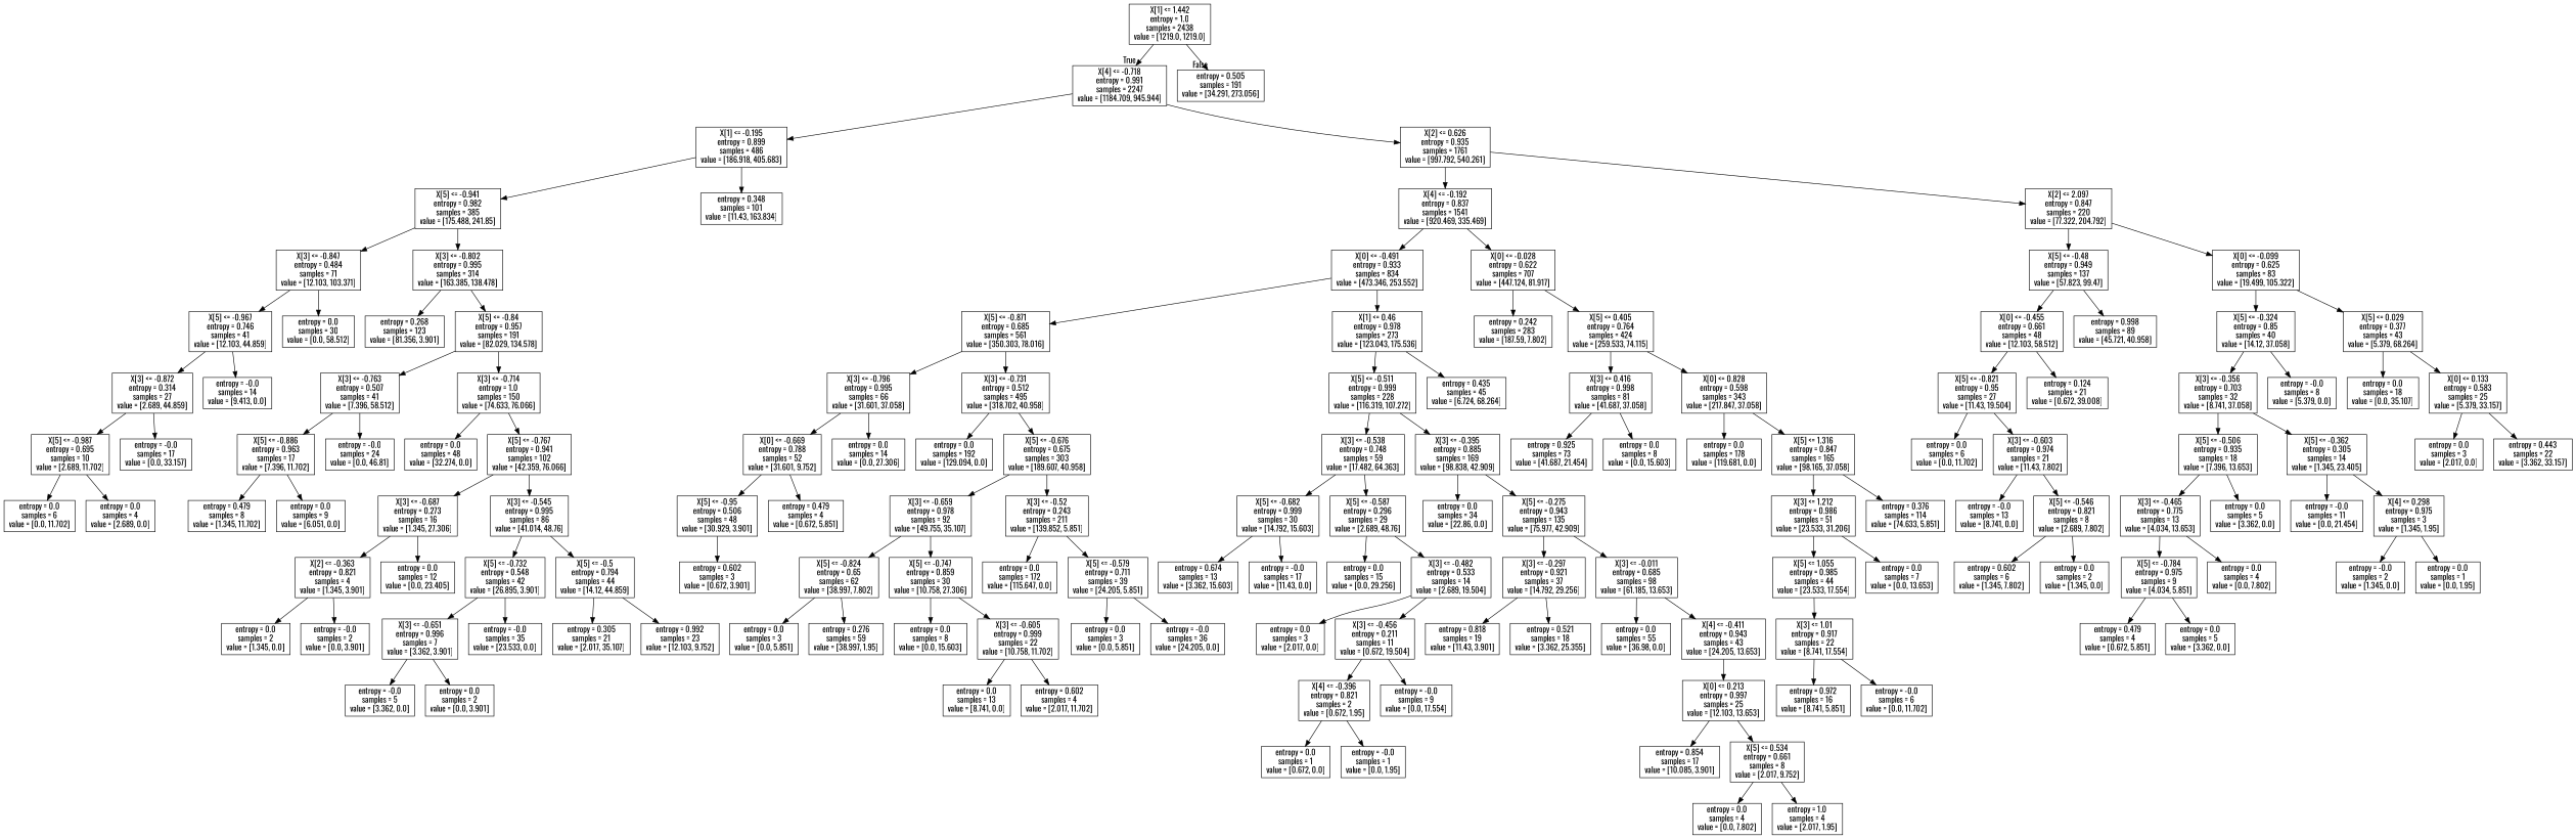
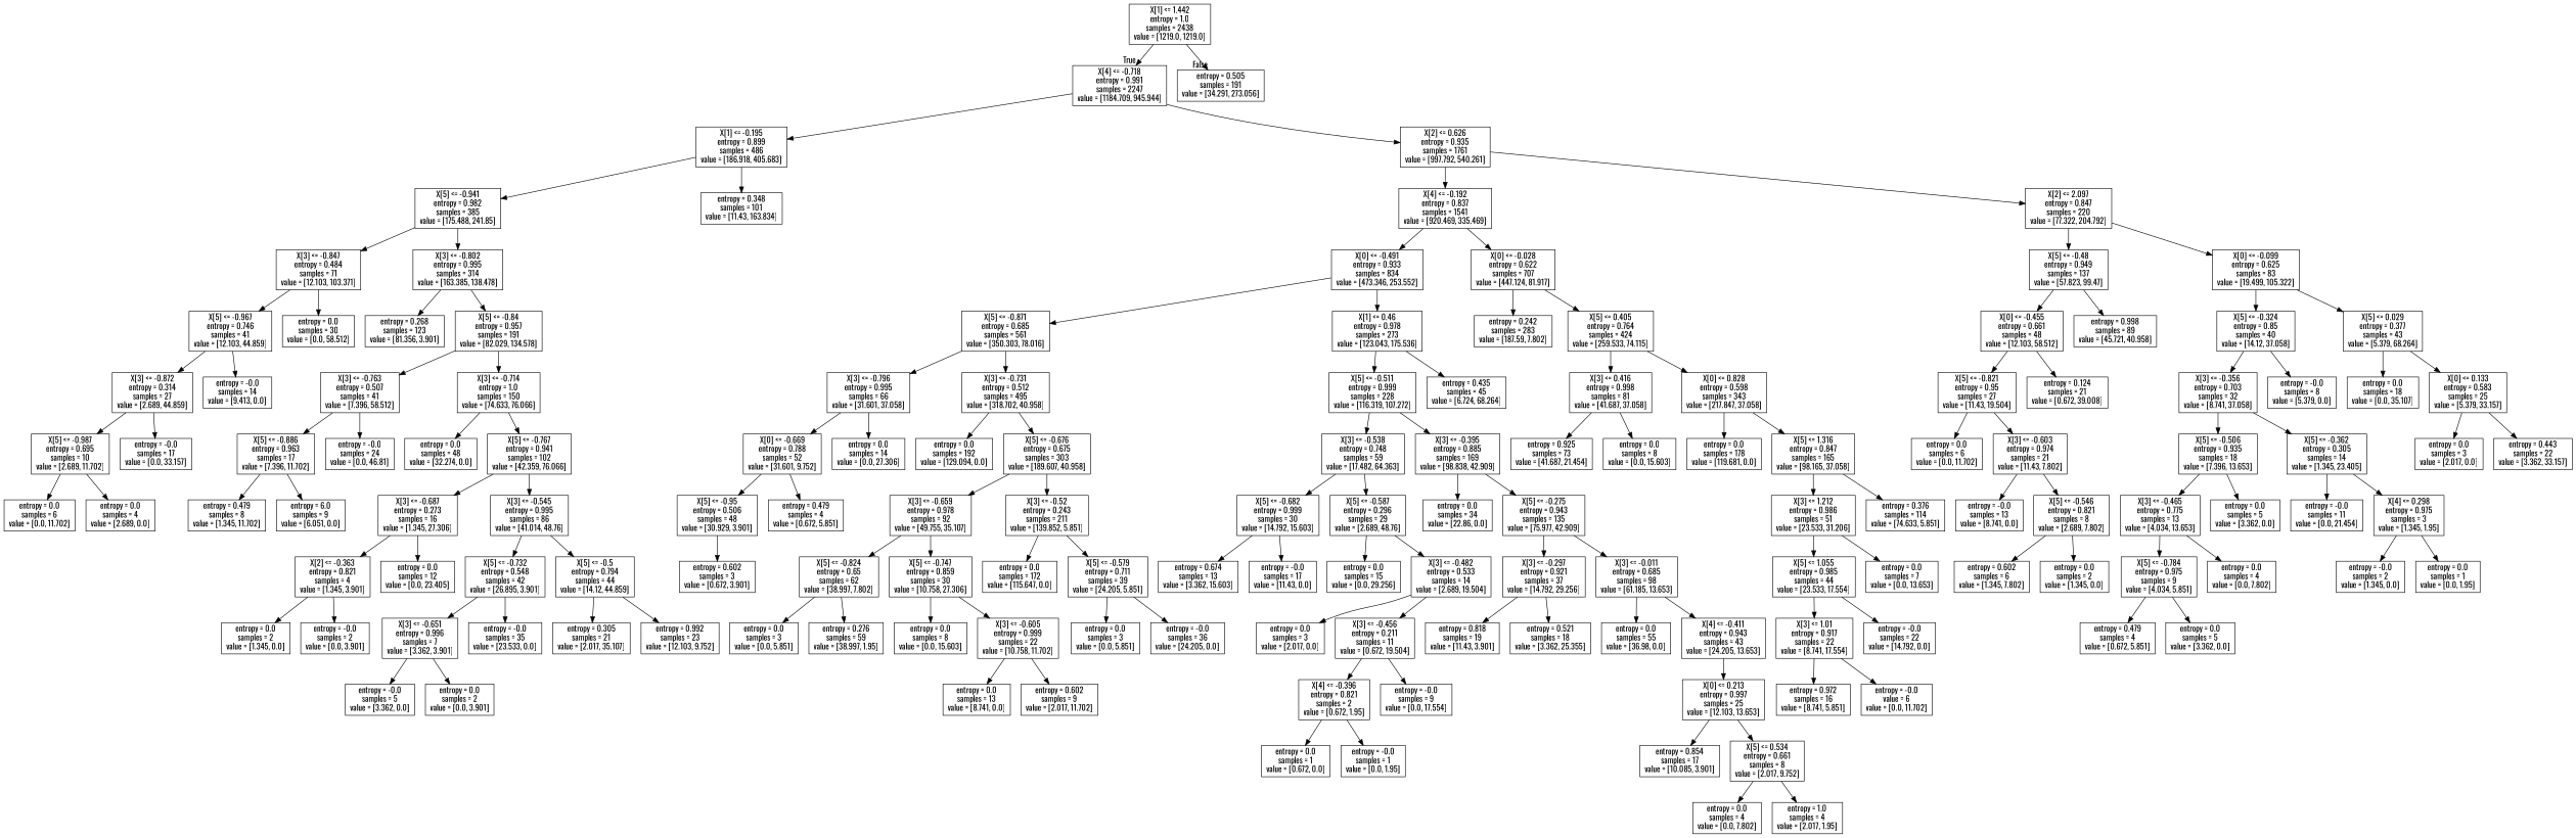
  digraph {
    fontname=Oswald
    node [fontname=Oswald shape=box]
    edge [fontname=Oswald]
    n1 [label="X[1] <= 1.442\nentropy = 1.0\nsamples = 2438\nvalue = [1219.0, 1219.0]"]
    n2 [label="X[4] <= -0.718\nentropy = 0.991\nsamples = 2247\nvalue = [1184.709, 945.944]"]
    n3 [label="entropy = 0.505\nsamples = 191\nvalue = [34.291, 273.056]"]
    n4 [label="X[1] <= -0.195\nentropy = 0.899\nsamples = 486\nvalue = [186.918, 405.683]"]
    n5 [label="X[2] <= 0.626\nentropy = 0.935\nsamples = 1761\nvalue = [997.792, 540.261]"]
    n6 [label="X[5] <= -0.941\nentropy = 0.982\nsamples = 385\nvalue = [175.488, 241.85]"]
    n7 [label="entropy = 0.348\nsamples = 101\nvalue = [11.43, 163.834]"]
    n8 [label="X[4] <= -0.192\nentropy = 0.837\nsamples = 1541\nvalue = [920.469, 335.469]"]
    n9 [label="X[2] <= 2.097\nentropy = 0.847\nsamples = 220\nvalue = [77.322, 204.792]"]
    n10 [label="X[3] <= -0.847\nentropy = 0.484\nsamples = 71\nvalue = [12.103, 103.371]"]
    n11 [label="X[3] <= -0.802\nentropy = 0.995\nsamples = 314\nvalue = [163.385, 138.478]"]
    n12 [label="X[5] <= -0.967\nentropy = 0.746\nsamples = 41\nvalue = [12.103, 44.859]"]
    n13 [label="entropy = 0.0\nsamples = 30\nvalue = [0.0, 58.512]"]
    n14 [label="entropy = 0.268\nsamples = 123\nvalue = [81.356, 3.901]"]
    n15 [label="X[5] <= -0.84\nentropy = 0.957\nsamples = 191\nvalue = [82.029, 134.578]"]
    n16 [label="X[3] <= -0.872\nentropy = 0.314\nsamples = 27\nvalue = [2.689, 44.859]"]
    n17 [label="entropy = -0.0\nsamples = 14\nvalue = [9.413, 0.0]"]
    n18 [label="X[5] <= -0.987\nentropy = 0.695\nsamples = 10\nvalue = [2.689, 11.702]"]
    n19 [label="entropy = -0.0\nsamples = 17\nvalue = [0.0, 33.157]"]
    n20 [label="entropy = 0.0\nsamples = 6\nvalue = [0.0, 11.702]"]
    n21 [label="entropy = 0.0\nsamples = 4\nvalue = [2.689, 0.0]"]
    n22 [label="X[3] <= -0.763\nentropy = 0.507\nsamples = 41\nvalue = [7.396, 58.512]"]
    n23 [label="X[3] <= -0.714\nentropy = 1.0\nsamples = 150\nvalue = [74.633, 76.066]"]
    n24 [label="X[5] <= -0.886\nentropy = 0.963\nsamples = 17\nvalue = [7.396, 11.702]"]
    n25 [label="entropy = -0.0\nsamples = 24\nvalue = [0.0, 46.81]"]
    n26 [label="entropy = 0.0\nsamples = 48\nvalue = [32.274, 0.0]"]
    n27 [label="X[5] <= -0.767\nentropy = 0.941\nsamples = 102\nvalue = [42.359, 76.066]"]
    n28 [label="entropy = 0.479\nsamples = 8\nvalue = [1.345, 11.702]"]
-   n29 [label="entropy = 0.0\nsamples = 9\nvalue = [6.051, 0.0]"]
+   n29 [label="entropy = 6.0\nsamples = 9\nvalue = [6.051, 0.0]"]
    n30 [label="X[3] <= -0.687\nentropy = 0.273\nsamples = 16\nvalue = [1.345, 27.306]"]
    n31 [label="X[3] <= -0.545\nentropy = 0.995\nsamples = 86\nvalue = [41.014, 48.76]"]
    n32 [label="X[2] <= -0.363\nentropy = 0.821\nsamples = 4\nvalue = [1.345, 3.901]"]
    n33 [label="entropy = 0.0\nsamples = 12\nvalue = [0.0, 23.405]"]
    n34 [label="X[5] <= -0.732\nentropy = 0.548\nsamples = 42\nvalue = [26.895, 3.901]"]
    n35 [label="X[5] <= -0.5\nentropy = 0.794\nsamples = 44\nvalue = [14.12, 44.859]"]
    n36 [label="entropy = 0.0\nsamples = 2\nvalue = [1.345, 0.0]"]
    n37 [label="entropy = -0.0\nsamples = 2\nvalue = [0.0, 3.901]"]
    n38 [label="X[3] <= -0.651\nentropy = 0.996\nsamples = 7\nvalue = [3.362, 3.901]"]
    n39 [label="entropy = -0.0\nsamples = 35\nvalue = [23.533, 0.0]"]
    n40 [label="entropy = 0.305\nsamples = 21\nvalue = [2.017, 35.107]"]
    n41 [label="entropy = 0.992\nsamples = 23\nvalue = [12.103, 9.752]"]
    n42 [label="entropy = -0.0\nsamples = 5\nvalue = [3.362, 0.0]"]
    n43 [label="entropy = 0.0\nsamples = 2\nvalue = [0.0, 3.901]"]
    n44 [label="X[0] <= -0.491\nentropy = 0.933\nsamples = 834\nvalue = [473.346, 253.552]"]
    n45 [label="X[0] <= -0.028\nentropy = 0.622\nsamples = 707\nvalue = [447.124, 81.917]"]
    n46 [label="X[5] <= -0.48\nentropy = 0.949\nsamples = 137\nvalue = [57.823, 99.47]"]
    n47 [label="X[0] <= -0.099\nentropy = 0.625\nsamples = 83\nvalue = [19.499, 105.322]"]
    n48 [label="X[5] <= -0.871\nentropy = 0.685\nsamples = 561\nvalue = [350.303, 78.016]"]
    n49 [label="X[1] <= 0.46\nentropy = 0.978\nsamples = 273\nvalue = [123.043, 175.536]"]
    n50 [label="entropy = 0.242\nsamples = 283\nvalue = [187.59, 7.802]"]
    n51 [label="X[5] <= 0.405\nentropy = 0.764\nsamples = 424\nvalue = [259.533, 74.115]"]
    n52 [label="X[3] <= -0.796\nentropy = 0.995\nsamples = 66\nvalue = [31.601, 37.058]"]
    n53 [label="X[3] <= -0.731\nentropy = 0.512\nsamples = 495\nvalue = [318.702, 40.958]"]
    n54 [label="X[5] <= -0.511\nentropy = 0.999\nsamples = 228\nvalue = [116.319, 107.272]"]
    n55 [label="entropy = 0.435\nsamples = 45\nvalue = [6.724, 68.264]"]
    n56 [label="X[0] <= -0.669\nentropy = 0.788\nsamples = 52\nvalue = [31.601, 9.752]"]
    n57 [label="entropy = 0.0\nsamples = 14\nvalue = [0.0, 27.306]"]
    n58 [label="entropy = 0.0\nsamples = 192\nvalue = [129.094, 0.0]"]
    n59 [label="X[5] <= -0.676\nentropy = 0.675\nsamples = 303\nvalue = [189.607, 40.958]"]
    n60 [label="X[5] <= -0.95\nentropy = 0.506\nsamples = 48\nvalue = [30.929, 3.901]"]
    n61 [label="entropy = 0.479\nsamples = 4\nvalue = [0.672, 5.851]"]
    n62 [label="entropy = 0.602\nsamples = 3\nvalue = [0.672, 3.901]"]
    n63 [label="X[3] <= -0.659\nentropy = 0.978\nsamples = 92\nvalue = [49.755, 35.107]"]
    n64 [label="X[3] <= -0.52\nentropy = 0.243\nsamples = 211\nvalue = [139.852, 5.851]"]
    n65 [label="X[5] <= -0.824\nentropy = 0.65\nsamples = 62\nvalue = [38.997, 7.802]"]
    n66 [label="X[5] <= -0.747\nentropy = 0.859\nsamples = 30\nvalue = [10.758, 27.306]"]
    n67 [label="entropy = 0.0\nsamples = 172\nvalue = [115.647, 0.0]"]
    n68 [label="X[5] <= -0.579\nentropy = 0.711\nsamples = 39\nvalue = [24.205, 5.851]"]
    n69 [label="entropy = 0.0\nsamples = 3\nvalue = [0.0, 5.851]"]
    n70 [label="entropy = 0.276\nsamples = 59\nvalue = [38.997, 1.95]"]
    n71 [label="entropy = 0.0\nsamples = 8\nvalue = [0.0, 15.603]"]
    n72 [label="X[3] <= -0.605\nentropy = 0.999\nsamples = 22\nvalue = [10.758, 11.702]"]
    n73 [label="entropy = 0.0\nsamples = 13\nvalue = [8.741, 0.0]"]
-   n74 [label="entropy = 0.602\nsamples = 4\nvalue = [2.017, 11.702]"]
+   n74 [label="entropy = 0.602\nsamples = 9\nvalue = [2.017, 11.702]"]
    n75 [label="entropy = 0.0\nsamples = 3\nvalue = [0.0, 5.851]"]
    n76 [label="entropy = -0.0\nsamples = 36\nvalue = [24.205, 0.0]"]
    n77 [label="X[3] <= -0.538\nentropy = 0.748\nsamples = 59\nvalue = [17.482, 64.363]"]
    n78 [label="X[3] <= -0.395\nentropy = 0.885\nsamples = 169\nvalue = [98.838, 42.909]"]
    n79 [label="X[5] <= -0.682\nentropy = 0.999\nsamples = 30\nvalue = [14.792, 15.603]"]
    n80 [label="X[5] <= -0.587\nentropy = 0.296\nsamples = 29\nvalue = [2.689, 48.76]"]
    n81 [label="entropy = 0.0\nsamples = 34\nvalue = [22.86, 0.0]"]
    n82 [label="X[5] <= -0.275\nentropy = 0.943\nsamples = 135\nvalue = [75.977, 42.909]"]
    n83 [label="entropy = 0.674\nsamples = 13\nvalue = [3.362, 15.603]"]
    n84 [label="entropy = -0.0\nsamples = 17\nvalue = [11.43, 0.0]"]
    n85 [label="entropy = 0.0\nsamples = 15\nvalue = [0.0, 29.256]"]
    n86 [label="X[3] <= -0.482\nentropy = 0.533\nsamples = 14\nvalue = [2.689, 19.504]"]
    n87 [label="entropy = 0.0\nsamples = 3\nvalue = [2.017, 0.0]"]
    n88 [label="X[3] <= -0.456\nentropy = 0.211\nsamples = 11\nvalue = [0.672, 19.504]"]
    n89 [label="X[4] <= -0.396\nentropy = 0.821\nsamples = 2\nvalue = [0.672, 1.95]"]
    n90 [label="entropy = -0.0\nsamples = 9\nvalue = [0.0, 17.554]"]
    n91 [label="entropy = 0.0\nsamples = 1\nvalue = [0.672, 0.0]"]
    n92 [label="entropy = -0.0\nsamples = 1\nvalue = [0.0, 1.95]"]
    n93 [label="X[3] <= -0.297\nentropy = 0.921\nsamples = 37\nvalue = [14.792, 29.256]"]
    n94 [label="X[3] <= -0.011\nentropy = 0.685\nsamples = 98\nvalue = [61.185, 13.653]"]
    n95 [label="entropy = 0.818\nsamples = 19\nvalue = [11.43, 3.901]"]
    n96 [label="entropy = 0.521\nsamples = 18\nvalue = [3.362, 25.355]"]
    n97 [label="entropy = 0.0\nsamples = 55\nvalue = [36.98, 0.0]"]
    n98 [label="X[4] <= -0.411\nentropy = 0.943\nsamples = 43\nvalue = [24.205, 13.653]"]
    n99 [label="X[0] <= 0.213\nentropy = 0.997\nsamples = 25\nvalue = [12.103, 13.653]"]
    n100 [label="entropy = 0.854\nsamples = 17\nvalue = [10.085, 3.901]"]
    n101 [label="X[5] <= 0.534\nentropy = 0.661\nsamples = 8\nvalue = [2.017, 9.752]"]
    n102 [label="entropy = 0.0\nsamples = 4\nvalue = [0.0, 7.802]"]
    n103 [label="entropy = 1.0\nsamples = 4\nvalue = [2.017, 1.95]"]
    n104 [label="X[3] <= 0.416\nentropy = 0.998\nsamples = 81\nvalue = [41.687, 37.058]"]
    n105 [label="X[0] <= 0.828\nentropy = 0.598\nsamples = 343\nvalue = [217.847, 37.058]"]
    n106 [label="entropy = 0.925\nsamples = 73\nvalue = [41.687, 21.454]"]
    n107 [label="entropy = 0.0\nsamples = 8\nvalue = [0.0, 15.603]"]
    n108 [label="entropy = 0.0\nsamples = 178\nvalue = [119.681, 0.0]"]
    n109 [label="X[5] <= 1.316\nentropy = 0.847\nsamples = 165\nvalue = [98.165, 37.058]"]
    n110 [label="X[3] <= 1.212\nentropy = 0.986\nsamples = 51\nvalue = [23.533, 31.206]"]
    n111 [label="entropy = 0.376\nsamples = 114\nvalue = [74.633, 5.851]"]
    n112 [label="X[5] <= 1.055\nentropy = 0.985\nsamples = 44\nvalue = [23.533, 17.554]"]
    n113 [label="entropy = 0.0\nsamples = 7\nvalue = [0.0, 13.653]"]
    n114 [label="X[3] <= 1.01\nentropy = 0.917\nsamples = 22\nvalue = [8.741, 17.554]"]
+   n115 [label="entropy = -0.0\nsamples = 22\nvalue = [14.792, 0.0]"]
    n116 [label="entropy = 0.972\nsamples = 16\nvalue = [8.741, 5.851]"]
-   n117 [label="entropy = -0.0\nsamples = 6\nvalue = [0.0, 11.702]"]
+   n117 [label="entropy = -0.0\nvalue = 6\nvalue = [0.0, 11.702]"]
    n118 [label="X[0] <= -0.455\nentropy = 0.661\nsamples = 48\nvalue = [12.103, 58.512]"]
    n119 [label="entropy = 0.998\nsamples = 89\nvalue = [45.721, 40.958]"]
    n120 [label="X[5] <= -0.324\nentropy = 0.85\nsamples = 40\nvalue = [14.12, 37.058]"]
    n121 [label="X[5] <= 0.029\nentropy = 0.377\nsamples = 43\nvalue = [5.379, 68.264]"]
    n122 [label="X[5] <= -0.821\nentropy = 0.95\nsamples = 27\nvalue = [11.43, 19.504]"]
    n123 [label="entropy = 0.124\nsamples = 21\nvalue = [0.672, 39.008]"]
    n124 [label="entropy = 0.0\nsamples = 6\nvalue = [0.0, 11.702]"]
    n125 [label="X[3] <= -0.603\nentropy = 0.974\nsamples = 21\nvalue = [11.43, 7.802]"]
    n126 [label="entropy = -0.0\nsamples = 13\nvalue = [8.741, 0.0]"]
    n127 [label="X[5] <= -0.546\nentropy = 0.821\nsamples = 8\nvalue = [2.689, 7.802]"]
    n128 [label="entropy = 0.602\nsamples = 6\nvalue = [1.345, 7.802]"]
    n129 [label="entropy = 0.0\nsamples = 2\nvalue = [1.345, 0.0]"]
    n130 [label="X[3] <= -0.356\nentropy = 0.703\nsamples = 32\nvalue = [8.741, 37.058]"]
    n131 [label="entropy = -0.0\nsamples = 8\nvalue = [5.379, 0.0]"]
    n132 [label="entropy = 0.0\nsamples = 18\nvalue = [0.0, 35.107]"]
    n133 [label="X[0] <= 0.133\nentropy = 0.583\nsamples = 25\nvalue = [5.379, 33.157]"]
    n134 [label="X[5] <= -0.506\nentropy = 0.935\nsamples = 18\nvalue = [7.396, 13.653]"]
    n135 [label="X[5] <= -0.362\nentropy = 0.305\nsamples = 14\nvalue = [1.345, 23.405]"]
    n136 [label="X[3] <= -0.465\nentropy = 0.775\nsamples = 13\nvalue = [4.034, 13.653]"]
    n137 [label="entropy = 0.0\nsamples = 5\nvalue = [3.362, 0.0]"]
    n138 [label="entropy = -0.0\nsamples = 11\nvalue = [0.0, 21.454]"]
    n139 [label="X[4] <= 0.298\nentropy = 0.975\nsamples = 3\nvalue = [1.345, 1.95]"]
    n140 [label="X[5] <= -0.784\nentropy = 0.975\nsamples = 9\nvalue = [4.034, 5.851]"]
    n141 [label="entropy = 0.0\nsamples = 4\nvalue = [0.0, 7.802]"]
    n142 [label="entropy = 0.479\nsamples = 4\nvalue = [0.672, 5.851]"]
    n143 [label="entropy = 0.0\nsamples = 5\nvalue = [3.362, 0.0]"]
    n144 [label="entropy = -0.0\nsamples = 2\nvalue = [1.345, 0.0]"]
    n145 [label="entropy = 0.0\nsamples = 1\nvalue = [0.0, 1.95]"]
    n146 [label="entropy = 0.0\nsamples = 3\nvalue = [2.017, 0.0]"]
    n147 [label="entropy = 0.443\nsamples = 22\nvalue = [3.362, 33.157]"]
    n1 -> n2 [headlabel=True labelangle=45 labeldistance=2.5]
    n1 -> n3 [headlabel=False labelangle=-45 labeldistance=2.5]
    n2 -> n4
    n2 -> n5
    n4 -> n6
    n4 -> n7
    n5 -> n8
    n5 -> n9
    n6 -> n10
    n6 -> n11
    n8 -> n44
    n8 -> n45
    n9 -> n46
    n9 -> n47
    n10 -> n12
    n10 -> n13
    n11 -> n14
    n11 -> n15
    n12 -> n16
    n12 -> n17
    n15 -> n22
    n15 -> n23
    n16 -> n18
    n16 -> n19
    n18 -> n20
    n18 -> n21
    n22 -> n24
    n22 -> n25
    n23 -> n26
    n23 -> n27
    n24 -> n28
    n24 -> n29
    n27 -> n30
    n27 -> n31
    n30 -> n32
    n30 -> n33
    n31 -> n34
    n31 -> n35
    n32 -> n36
    n32 -> n37
    n34 -> n38
    n34 -> n39
    n35 -> n40
    n35 -> n41
    n38 -> n42
    n38 -> n43
    n44 -> n48
    n44 -> n49
    n45 -> n50
    n45 -> n51
    n46 -> n118
    n46 -> n119
    n47 -> n120
    n47 -> n121
    n48 -> n52
    n48 -> n53
    n49 -> n54
    n49 -> n55
    n51 -> n104
    n51 -> n105
    n52 -> n56
    n52 -> n57
    n53 -> n58
    n53 -> n59
    n54 -> n77
    n54 -> n78
    n56 -> n60
    n56 -> n61
    n59 -> n63
    n59 -> n64
    n60 -> n62
    n63 -> n65
    n63 -> n66
    n64 -> n67
    n64 -> n68
    n65 -> n69
    n65 -> n70
    n66 -> n71
    n66 -> n72
    n68 -> n75
    n68 -> n76
    n72 -> n73
    n72 -> n74
    n77 -> n79
    n77 -> n80
    n78 -> n81
    n78 -> n82
    n79 -> n83
    n79 -> n84
    n80 -> n85
    n80 -> n86
    n82 -> n93
    n82 -> n94
    n86 -> n87
    n86 -> n88
    n88 -> n89
    n88 -> n90
    n89 -> n91
    n89 -> n92
    n93 -> n95
    n93 -> n96
    n94 -> n97
    n94 -> n98
    n98 -> n99
    n99 -> n100
    n99 -> n101
    n101 -> n102
    n101 -> n103
    n104 -> n106
    n104 -> n107
    n105 -> n108
    n105 -> n109
    n109 -> n110
    n109 -> n111
    n110 -> n112
    n110 -> n113
    n112 -> n114
+   n112 -> n115
    n114 -> n116
    n114 -> n117
    n118 -> n122
    n118 -> n123
    n120 -> n130
    n120 -> n131
    n121 -> n132
    n121 -> n133
    n122 -> n124
    n122 -> n125
    n125 -> n126
    n125 -> n127
    n127 -> n128
    n127 -> n129
    n130 -> n134
    n130 -> n135
    n133 -> n146
    n133 -> n147
    n134 -> n136
    n134 -> n137
    n135 -> n138
    n135 -> n139
    n136 -> n140
    n136 -> n141
    n139 -> n144
    n139 -> n145
    n140 -> n142
    n140 -> n143
  }
